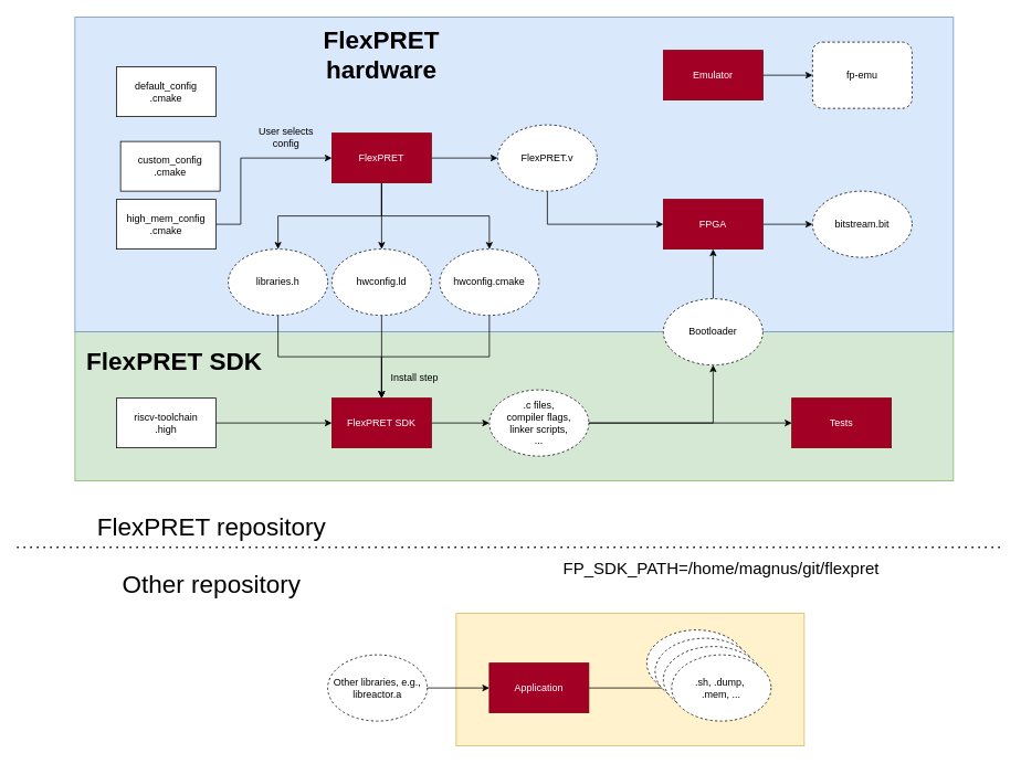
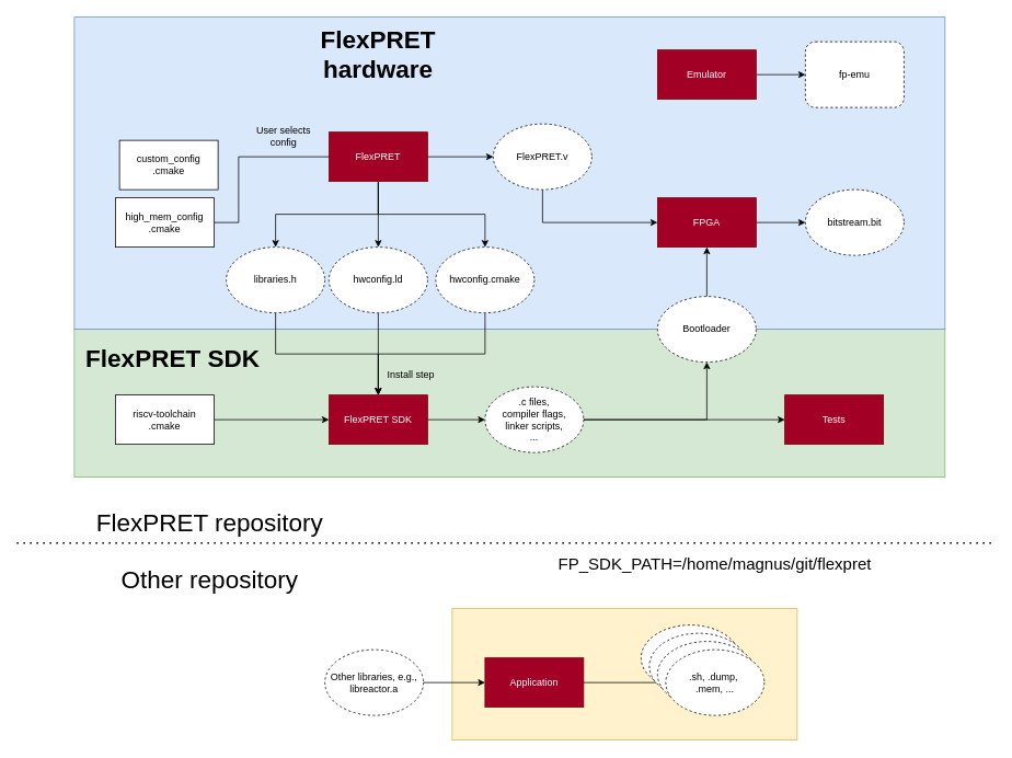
  <mxCell id="0" />
  <mxCell id="1" parent="0" />
  <mxCell id="2" value="" style="rounded=0;whiteSpace=wrap;html=1;fillColor=#fff2cc;strokeColor=#d6b656;" parent="1" vertex="1"><mxGeometry x="550" y="740" width="420" height="160" as="geometry" /></mxCell>
  <mxCell id="3" value="" style="rounded=0;whiteSpace=wrap;html=1;fillColor=#d5e8d4;strokeColor=#82b366;" parent="1" vertex="1"><mxGeometry y="400" width="1060" height="180" as="geometry" x="90" /></mxCell>
  <mxCell id="4" value="" style="rounded=0;whiteSpace=wrap;html=1;fillColor=#dae8fc;strokeColor=#6c8ebf;" parent="1" vertex="1"><mxGeometry width="1060" height="380" as="geometry" x="90" y="20" /></mxCell>
  <mxCell id="5" style="edgeStyle=orthogonalEdgeStyle;rounded=0;orthogonalLoop=1;jettySize=auto;html=1;exitX=1;exitY=0.5;exitDx=0;exitDy=0;entryX=0;entryY=0.5;entryDx=0;entryDy=0;" parent="1" source="9" target="11" edge="1"><mxGeometry relative="1" as="geometry" /></mxCell>
  <mxCell id="6" style="edgeStyle=orthogonalEdgeStyle;rounded=0;orthogonalLoop=1;jettySize=auto;html=1;exitX=0.5;exitY=1;exitDx=0;exitDy=0;entryX=0.5;entryY=0;entryDx=0;entryDy=0;" parent="1" source="9" target="20" edge="1"><mxGeometry relative="1" as="geometry" /></mxCell>
  <mxCell id="7" style="edgeStyle=orthogonalEdgeStyle;rounded=0;orthogonalLoop=1;jettySize=auto;html=1;exitX=0.5;exitY=1;exitDx=0;exitDy=0;entryX=0.5;entryY=0;entryDx=0;entryDy=0;" parent="1" source="9" target="22" edge="1"><mxGeometry relative="1" as="geometry" /></mxCell>
  <mxCell id="8" style="edgeStyle=orthogonalEdgeStyle;rounded=0;orthogonalLoop=1;jettySize=auto;html=1;exitX=0.5;exitY=1;exitDx=0;exitDy=0;" parent="1" source="9" target="47" edge="1"><mxGeometry relative="1" as="geometry" /></mxCell>
  <mxCell id="9" value="FlexPRET" style="rounded=0;whiteSpace=wrap;html=1;fillColor=#a20025;strokeColor=#6F0000;fontColor=#ffffff;" parent="1" vertex="1"><mxGeometry x="400" y="160" width="120" height="60" as="geometry" /></mxCell>
  <mxCell id="10" style="edgeStyle=orthogonalEdgeStyle;rounded=0;orthogonalLoop=1;jettySize=auto;html=1;exitX=0.5;exitY=1;exitDx=0;exitDy=0;entryX=0;entryY=0.5;entryDx=0;entryDy=0;" parent="1" source="11" target="15" edge="1"><mxGeometry relative="1" as="geometry" /></mxCell>
  <mxCell id="11" value="FlexPRET.v" style="ellipse;whiteSpace=wrap;html=1;dashed=1;" parent="1" vertex="1"><mxGeometry x="600" y="150" width="120" height="80" as="geometry" /></mxCell>
  <mxCell id="12" style="edgeStyle=orthogonalEdgeStyle;rounded=0;orthogonalLoop=1;jettySize=auto;html=1;exitX=1;exitY=0.5;exitDx=0;exitDy=0;entryX=0;entryY=0.5;entryDx=0;entryDy=0;" parent="1" source="13" target="23" edge="1"><mxGeometry relative="1" as="geometry" /></mxCell>
  <mxCell id="13" value="Emulator" style="rounded=0;whiteSpace=wrap;html=1;fillColor=#a20025;strokeColor=#6F0000;fontColor=#ffffff;" parent="1" vertex="1"><mxGeometry x="800" y="60" width="120" height="60" as="geometry" /></mxCell>
  <mxCell id="14" style="edgeStyle=orthogonalEdgeStyle;rounded=0;orthogonalLoop=1;jettySize=auto;html=1;exitX=1;exitY=0.5;exitDx=0;exitDy=0;entryX=0;entryY=0.5;entryDx=0;entryDy=0;" parent="1" source="15" target="24" edge="1"><mxGeometry relative="1" as="geometry" /></mxCell>
  <mxCell id="15" value="FPGA" style="rounded=0;whiteSpace=wrap;html=1;fillColor=#a20025;strokeColor=#6F0000;fontColor=#ffffff;" parent="1" vertex="1"><mxGeometry x="800" y="240" width="120" height="60" as="geometry" /></mxCell>
- <mxCell id="16" value="default_config&lt;div&gt;.cmake&lt;/div&gt;" style="rounded=0;whiteSpace=wrap;html=1;" parent="1" vertex="1"><mxGeometry x="140" y="80" width="120" height="60" as="geometry" /></mxCell>
- <mxCell id="17" style="edgeStyle=orthogonalEdgeStyle;rounded=0;orthogonalLoop=1;jettySize=auto;html=1;exitX=1;exitY=0.5;exitDx=0;exitDy=0;" parent="1" source="25" target="9" edge="1"><mxGeometry relative="1" as="geometry"><Array as="points"><mxPoint x="290" y="270" /><mxPoint x="290" y="190" /></Array></mxGeometry></mxCell>
+ <mxCell id="17" style="edgeStyle=orthogonalEdgeStyle;rounded=0;orthogonalLoop=1;jettySize=auto;html=1;exitX=1;exitY=0.5;exitDx=0;exitDy=0;endArrow=none;" parent="1" source="25" target="9" edge="1"><mxGeometry relative="1" as="geometry"><Array as="points"><mxPoint x="290" y="270" /><mxPoint x="290" y="190" /></Array></mxGeometry></mxCell>
  <mxCell id="18" value="custom_config&lt;div&gt;.cmake&lt;/div&gt;" style="rounded=0;whiteSpace=wrap;html=1;" parent="1" vertex="1"><mxGeometry x="145" y="170" width="120" height="60" as="geometry" /></mxCell>
  <mxCell id="19" style="edgeStyle=orthogonalEdgeStyle;rounded=0;orthogonalLoop=1;jettySize=auto;html=1;exitX=0.5;exitY=1;exitDx=0;exitDy=0;entryX=0.5;entryY=0;entryDx=0;entryDy=0;" parent="1" source="20" target="28" edge="1"><mxGeometry relative="1" as="geometry" /></mxCell>
  <mxCell id="20" value="libraries.h" style="ellipse;whiteSpace=wrap;html=1;dashed=1;" parent="1" vertex="1"><mxGeometry x="275" y="300" width="120" height="80" as="geometry" /></mxCell>
  <mxCell id="21" style="edgeStyle=orthogonalEdgeStyle;rounded=0;orthogonalLoop=1;jettySize=auto;html=1;exitX=0.5;exitY=1;exitDx=0;exitDy=0;entryX=0.5;entryY=0;entryDx=0;entryDy=0;" parent="1" source="22" target="28" edge="1"><mxGeometry relative="1" as="geometry" /></mxCell>
  <mxCell id="22" value="hwconfig.ld" style="ellipse;whiteSpace=wrap;html=1;dashed=1;" parent="1" vertex="1"><mxGeometry x="400" y="300" width="120" height="80" as="geometry" /></mxCell>
  <mxCell id="23" value="fp-emu" style="whiteSpace=wrap;html=1;dashed=1;rounded=1;" parent="1" vertex="1"><mxGeometry x="980" y="50" width="120" height="80" as="geometry" /></mxCell>
  <mxCell id="24" value="bitstream.bit" style="ellipse;whiteSpace=wrap;html=1;dashed=1;" parent="1" vertex="1"><mxGeometry x="980" y="230" width="120" height="80" as="geometry" /></mxCell>
  <mxCell id="25" value="high_mem_config&lt;div&gt;.cmake&lt;/div&gt;" style="rounded=0;whiteSpace=wrap;html=1;" parent="1" vertex="1"><mxGeometry x="140" y="240" width="120" height="60" as="geometry" /></mxCell>
  <mxCell id="26" value="User selects&lt;div&gt;config&lt;/div&gt;" style="text;html=1;align=center;verticalAlign=middle;whiteSpace=wrap;rounded=0;" parent="1" vertex="1"><mxGeometry x="290" y="150" width="110" height="30" as="geometry" /></mxCell>
  <mxCell id="27" style="edgeStyle=orthogonalEdgeStyle;rounded=0;orthogonalLoop=1;jettySize=auto;html=1;exitX=1;exitY=0.5;exitDx=0;exitDy=0;entryX=0;entryY=0.5;entryDx=0;entryDy=0;" parent="1" source="28" target="34" edge="1"><mxGeometry relative="1" as="geometry" /></mxCell>
  <mxCell id="28" value="FlexPRET SDK" style="rounded=0;whiteSpace=wrap;html=1;fillColor=#a20025;strokeColor=#6F0000;fontColor=#ffffff;" parent="1" vertex="1"><mxGeometry x="400" y="480" width="120" height="60" as="geometry" /></mxCell>
  <mxCell id="29" style="edgeStyle=orthogonalEdgeStyle;rounded=0;orthogonalLoop=1;jettySize=auto;html=1;exitX=1;exitY=0.5;exitDx=0;exitDy=0;entryX=0;entryY=0.5;entryDx=0;entryDy=0;" parent="1" source="30" target="28" edge="1"><mxGeometry relative="1" as="geometry" /></mxCell>
- <mxCell id="30" value="riscv-toolchain&lt;div&gt;.high&lt;/div&gt;" style="rounded=0;whiteSpace=wrap;html=1;" parent="1" vertex="1"><mxGeometry x="140" y="480" width="120" height="60" as="geometry" /></mxCell>
+ <mxCell id="30" value="riscv-toolchain&lt;div&gt;.cmake&lt;/div&gt;" style="rounded=0;whiteSpace=wrap;html=1;" parent="1" vertex="1"><mxGeometry x="140" y="480" width="120" height="60" as="geometry" /></mxCell>
  <mxCell id="31" value="Install step" style="text;html=1;align=center;verticalAlign=middle;whiteSpace=wrap;rounded=0;" parent="1" vertex="1"><mxGeometry x="470" y="440" width="60" height="30" as="geometry" /></mxCell>
  <mxCell id="32" style="edgeStyle=orthogonalEdgeStyle;rounded=0;orthogonalLoop=1;jettySize=auto;html=1;exitX=1;exitY=0.5;exitDx=0;exitDy=0;entryX=0;entryY=0.5;entryDx=0;entryDy=0;" parent="1" source="34" target="43" edge="1"><mxGeometry relative="1" as="geometry" /></mxCell>
  <mxCell id="33" style="edgeStyle=orthogonalEdgeStyle;rounded=0;orthogonalLoop=1;jettySize=auto;html=1;exitX=1;exitY=0.5;exitDx=0;exitDy=0;entryX=0.5;entryY=1;entryDx=0;entryDy=0;" edge="1" parent="1" source="34" target="53"><mxGeometry relative="1" as="geometry" /></mxCell>
  <mxCell id="34" value=".c files,&lt;div&gt;compiler flags,&lt;/div&gt;&lt;div&gt;linker scripts,&lt;/div&gt;&lt;div&gt;...&lt;/div&gt;" style="ellipse;whiteSpace=wrap;html=1;dashed=1;" parent="1" vertex="1"><mxGeometry x="590" y="470" width="120" height="80" as="geometry" /></mxCell>
  <mxCell id="35" style="edgeStyle=orthogonalEdgeStyle;rounded=0;orthogonalLoop=1;jettySize=auto;html=1;exitX=1;exitY=0.5;exitDx=0;exitDy=0;entryX=0;entryY=0.5;entryDx=0;entryDy=0;" parent="1" source="36" target="40" edge="1"><mxGeometry relative="1" as="geometry" /></mxCell>
  <mxCell id="36" value="Application" style="rounded=0;whiteSpace=wrap;html=1;fillColor=#a20025;strokeColor=#6F0000;fontColor=#ffffff;" parent="1" vertex="1"><mxGeometry x="590" y="800" width="120" height="60" as="geometry" /></mxCell>
  <mxCell id="37" value="libfpsdk.a" style="ellipse;whiteSpace=wrap;html=1;dashed=1;" parent="1" vertex="1"><mxGeometry x="780" y="760" width="120" height="80" as="geometry" /></mxCell>
  <mxCell id="38" value="libfpsdk.a" style="ellipse;whiteSpace=wrap;html=1;dashed=1;" parent="1" vertex="1"><mxGeometry x="790" y="770" width="120" height="80" as="geometry" /></mxCell>
  <mxCell id="39" value="libfpsdk.a" style="ellipse;whiteSpace=wrap;html=1;dashed=1;" parent="1" vertex="1"><mxGeometry x="800" y="780" width="120" height="80" as="geometry" /></mxCell>
  <mxCell id="40" value=".sh, .dump,&amp;nbsp;&lt;div&gt;.mem,&amp;nbsp;&lt;span style=&quot;background-color: initial;&quot;&gt;...&lt;/span&gt;&lt;/div&gt;" style="ellipse;whiteSpace=wrap;html=1;dashed=1;" parent="1" vertex="1"><mxGeometry x="810" y="790" width="120" height="80" as="geometry" /></mxCell>
  <mxCell id="41" style="edgeStyle=orthogonalEdgeStyle;rounded=0;orthogonalLoop=1;jettySize=auto;html=1;exitX=1;exitY=0.5;exitDx=0;exitDy=0;entryX=0;entryY=0.5;entryDx=0;entryDy=0;" parent="1" source="42" target="36" edge="1"><mxGeometry relative="1" as="geometry" /></mxCell>
  <mxCell id="42" value="&lt;div&gt;Other libraries, e.g.,&lt;/div&gt;libreactor.a" style="ellipse;whiteSpace=wrap;html=1;dashed=1;" parent="1" vertex="1"><mxGeometry x="395" y="790" width="120" height="80" as="geometry" /></mxCell>
  <mxCell id="43" value="Tests" style="rounded=0;whiteSpace=wrap;html=1;fillColor=#a20025;strokeColor=#6F0000;fontColor=#ffffff;" parent="1" vertex="1"><mxGeometry x="955" y="480" width="120" height="60" as="geometry" /></mxCell>
  <mxCell id="44" value="&lt;font style=&quot;font-size: 30px;&quot;&gt;&lt;b&gt;FlexPRET&lt;/b&gt;&lt;/font&gt;&lt;div&gt;&lt;span style=&quot;font-size: 30px;&quot;&gt;&lt;b&gt;hardware&lt;/b&gt;&lt;/span&gt;&lt;/div&gt;" style="text;html=1;align=center;verticalAlign=middle;whiteSpace=wrap;rounded=0;" parent="1" vertex="1"><mxGeometry x="325" y="50" width="270" height="30" as="geometry" /></mxCell>
  <mxCell id="45" value="&lt;span style=&quot;font-size: 30px;&quot;&gt;&lt;b&gt;FlexPRET&amp;nbsp;&lt;/b&gt;&lt;/span&gt;&lt;b style=&quot;font-size: 30px; background-color: initial;&quot;&gt;SDK&lt;/b&gt;" style="text;html=1;align=center;verticalAlign=middle;whiteSpace=wrap;rounded=0;" parent="1" vertex="1"><mxGeometry x="100" y="420" width="220" height="30" as="geometry" /></mxCell>
  <mxCell id="46" style="edgeStyle=orthogonalEdgeStyle;rounded=0;orthogonalLoop=1;jettySize=auto;html=1;exitX=0.5;exitY=1;exitDx=0;exitDy=0;entryX=0.5;entryY=0;entryDx=0;entryDy=0;" edge="1" parent="1" source="47" target="28"><mxGeometry relative="1" as="geometry" /></mxCell>
  <mxCell id="47" value="hwconfig.cmake" style="ellipse;whiteSpace=wrap;html=1;dashed=1;" parent="1" vertex="1"><mxGeometry x="530" y="300" width="120" height="80" as="geometry" /></mxCell>
  <mxCell id="48" value="" style="endArrow=none;dashed=1;html=1;dashPattern=1 3;strokeWidth=2;rounded=0;" parent="1" edge="1"><mxGeometry width="50" height="50" relative="1" as="geometry"><mxPoint x="20" y="660" as="sourcePoint" /><mxPoint x="1210" y="660" as="targetPoint" /></mxGeometry></mxCell>
  <mxCell id="49" value="&lt;font style=&quot;font-size: 30px;&quot;&gt;FlexPRET repository&lt;/font&gt;" style="text;html=1;align=center;verticalAlign=middle;whiteSpace=wrap;rounded=0;" parent="1" vertex="1"><mxGeometry x="80" y="620" width="350" height="30" as="geometry" /></mxCell>
  <mxCell id="50" value="&lt;font style=&quot;font-size: 30px;&quot;&gt;Other repository&lt;/font&gt;" style="text;html=1;align=center;verticalAlign=middle;whiteSpace=wrap;rounded=0;" parent="1" vertex="1"><mxGeometry x="80" y="690" width="350" height="30" as="geometry" /></mxCell>
  <mxCell id="51" value="&lt;font style=&quot;font-size: 20px;&quot;&gt;FP_SDK_PATH=/home/magnus/git/flexpret&lt;/font&gt;" style="text;html=1;align=center;verticalAlign=middle;whiteSpace=wrap;rounded=0;" parent="1" vertex="1"><mxGeometry x="680" y="670" width="380" height="30" as="geometry" /></mxCell>
  <mxCell id="52" style="edgeStyle=orthogonalEdgeStyle;rounded=0;orthogonalLoop=1;jettySize=auto;html=1;exitX=0.5;exitY=0;exitDx=0;exitDy=0;entryX=0.5;entryY=1;entryDx=0;entryDy=0;" edge="1" parent="1" source="53" target="15"><mxGeometry relative="1" as="geometry" /></mxCell>
  <mxCell id="53" value="Bootloader" style="ellipse;whiteSpace=wrap;html=1;dashed=1;" vertex="1" parent="1"><mxGeometry x="800" y="360" width="120" height="80" as="geometry" /></mxCell>
